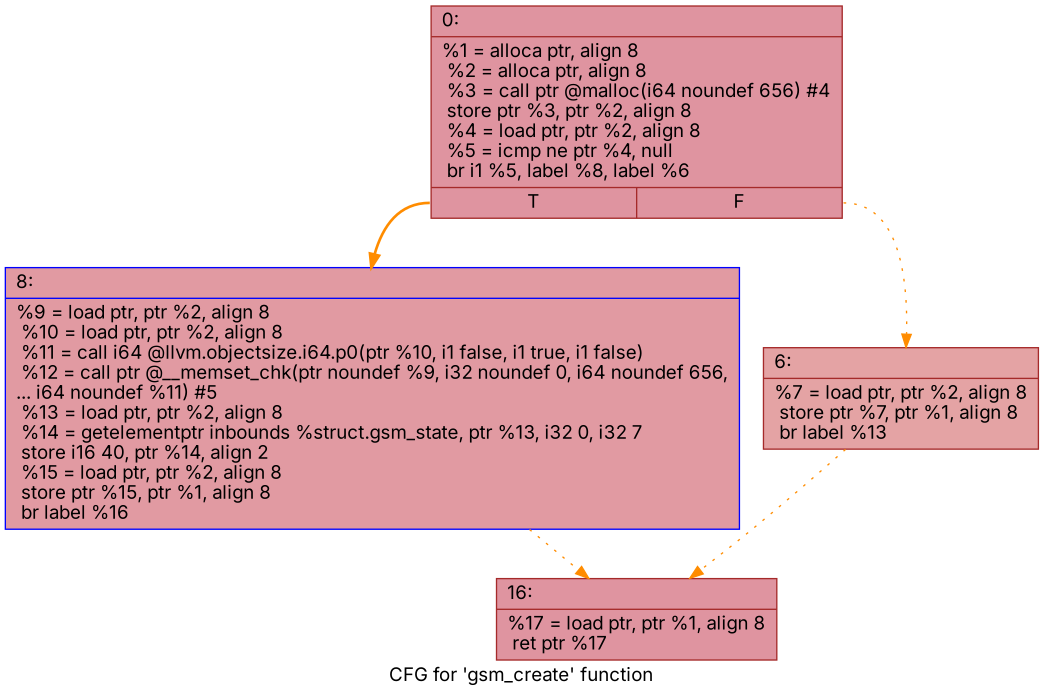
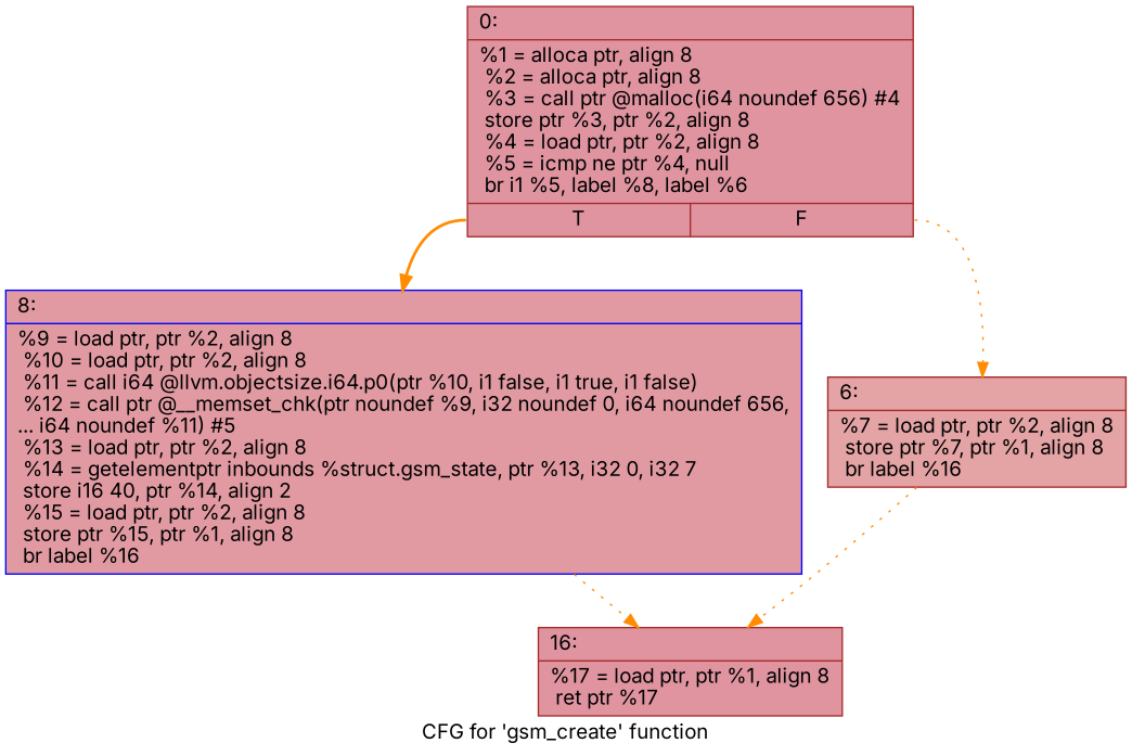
  digraph {
    label="CFG for 'gsm_create' function"
    fontname=Inter
    node [color=brown fillcolor="#b70d2870" fontname=Inter shape=record style=filled]
    edge [color=darkorange style=dotted fontname=Inter]
    n1 [label="{0:\l|  %1 = alloca ptr, align 8\l  %2 = alloca ptr, align 8\l  %3 = call ptr @malloc(i64 noundef 656) #4\l  store ptr %3, ptr %2, align 8\l  %4 = load ptr, ptr %2, align 8\l  %5 = icmp ne ptr %4, null\l  br i1 %5, label %8, label %6\l|{<s0>T|<s1>F}}"]
    n2 [color=blue fillcolor="#bb1b2c70" label="{8:\l|  %9 = load ptr, ptr %2, align 8\l  %10 = load ptr, ptr %2, align 8\l  %11 = call i64 @llvm.objectsize.i64.p0(ptr %10, i1 false, i1 true, i1 false)\l  %12 = call ptr @__memset_chk(ptr noundef %9, i32 noundef 0, i64 noundef 656,\l... i64 noundef %11) #5\l  %13 = load ptr, ptr %2, align 8\l  %14 = getelementptr inbounds %struct.gsm_state, ptr %13, i32 0, i32 7\l  store i16 40, ptr %14, align 2\l  %15 = load ptr, ptr %2, align 8\l  store ptr %15, ptr %1, align 8\l  br label %16\l}"]
-   n3 [fillcolor="#c32e3170" label="{6:\l|  %7 = load ptr, ptr %2, align 8\l  store ptr %7, ptr %1, align 8\l  br label %13\l}"]
+   n3 [fillcolor="#c32e3170" label="{6:\l|  %7 = load ptr, ptr %2, align 8\l  store ptr %7, ptr %1, align 8\l  br label %16\l}"]
    n4 [label="{16:\l|  %17 = load ptr, ptr %1, align 8\l  ret ptr %17\l}"]
    n1 -> n2 [tailport=s0 style=bold]
    n1 -> n3 [tailport=s1]
    n2 -> n4
    n3 -> n4
  }
